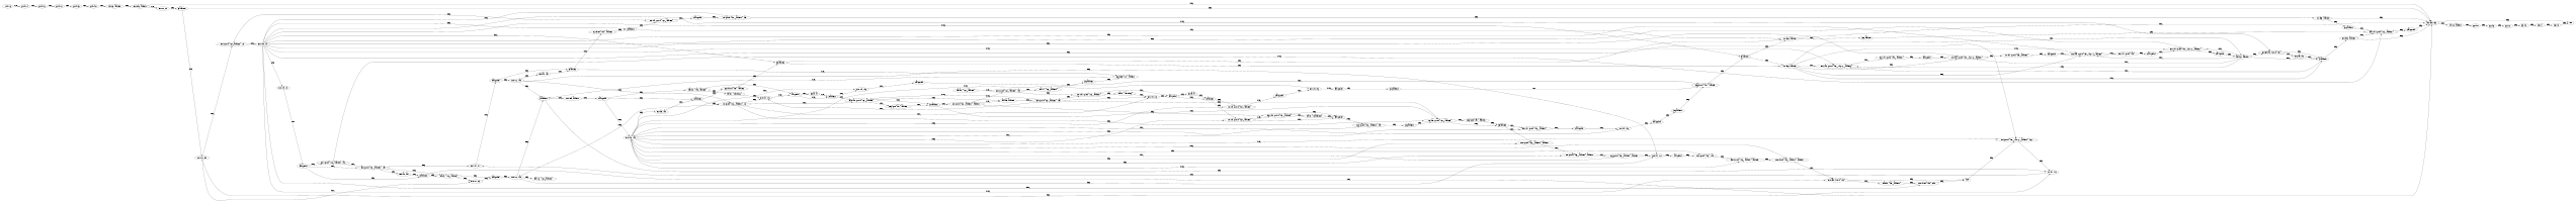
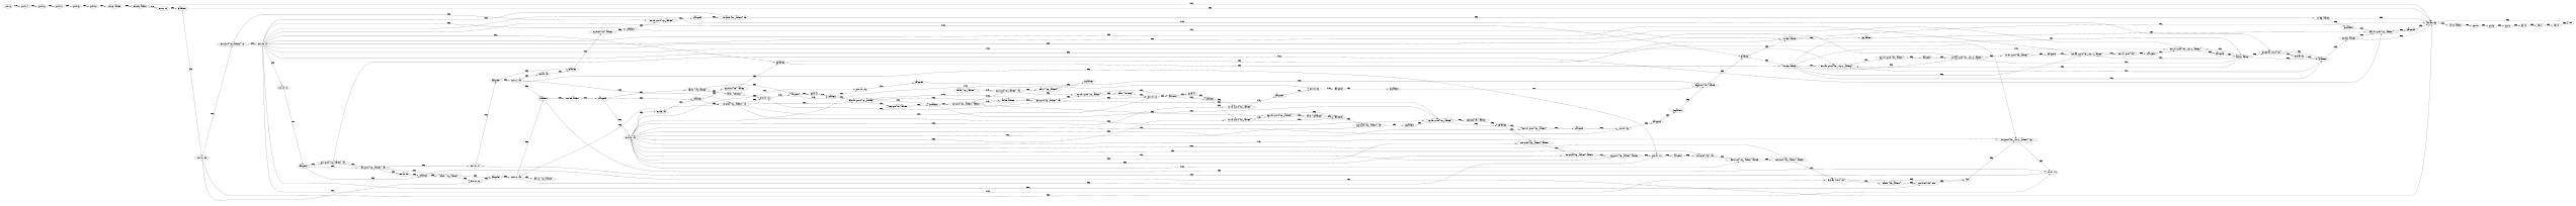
  digraph {
    rankdir=LR
    n1 [label="push r15"]
    n2 [label="push r14"]
    n3 [label="push r13"]
    n4 [label="push r12"]
    n5 [label="push rbp"]
    n6 [label="push rbx"]
    n7 [label="sub rsp , address"]
    n8 [label="mov ebp , address"]
    n9 [label="test rsi , rsi"]
    n10 [label="mov eax , ebp"]
    n11 [label="je address"]
    n12 [label="add rsp , address"]
    n13 [label=retn]
    n14 [label="mov r13 , rdx"]
    n15 [label="mov qword [ rsp + address ] , rsi"]
    n16 [label="mov rsi , r13"]
    n17 [label="mov rsi , r13"]
    n18 [label="pop rbx"]
    n19 [label="mov rbx , rdi"]
    n20 [label="mov rdi , qword [ rsp + address ]"]
    n21 [label="call symbol"]
    n22 [label="mov rdi , r14"]
    n23 [label="pop rbp"]
    n24 [label="pop r12"]
    n25 [label="pop r13"]
    n26 [label="pop r14"]
    n27 [label="pop r15"]
    n28 [label="mov rdi , rsi"]
    n29 [label="je address"]
    n30 [label="jne address"]
    n31 [label="mov qword [ rbx + address ] , rax"]
    n32 [label="mov rax , qword [ rbx + rbp * 8 + address ]"]
    n33 [label="mov rax , qword [ rbx + rbp * 8 + address ]"]
    n34 [label="mov rax , qword [ rbx + rbp * 8 + address ]"]
    n35 [label="mov rdi , qword [ rbx + rbp * 8 + address ]"]
    n36 [label="movsxd rax , dword [ rbx ]"]
    n37 [label="mov eax , dword [ rbx ]"]
    n38 [label="mov dword [ rbx ] , edx"]
    n39 [label="mov qword [ rbx + rax * 8 + address ] , rbp"]
    n40 [label="je address"]
    n41 [label="call symbol"]
    n42 [label="call symbol"]
    n43 [label="mov ebp , address"]
    n44 [label="mov ebp , address"]
    n45 [label="mov ebp , address"]
    n46 [label="mov rdi , qword [ rax + address ]"]
    n47 [label="mov rdi , qword [ rax + address ]"]
    n48 [label="mov rdi , qword [ rax ]"]
    n49 [label="call symbol"]
    n50 [label="ja address"]
    n51 [label="cmp rax , rbp"]
    n52 [label="lea edx , [ rax + address ]"]
    n53 [label=cdqe]
    n54 [label="mov qword [ rsp + address ] , rax"]
    n55 [label="mov qword [ rsp + address ] , rax"]
    n56 [label="je address"]
    n57 [label="mov rdi , qword [ rsp + address ]"]
    n58 [label="test rax , rax"]
    n59 [label="lea rdi , [ rsp + address ]"]
    n60 [label="call symbol"]
    n61 [label="call symbol"]
    n62 [label="mov r12 , rax"]
    n63 [label="lea r15 , [ rsp + address ]"]
    n64 [label="je address"]
    n65 [label="mov qword [ rsp + address ] , r12"]
    n66 [label="mov rdi , r12"]
    n67 [label="mov edi , address"]
    n68 [label="mov rdi , r15"]
    n69 [label="mov rax , qword [ rsp + address ]"]
    n70 [label="mov rax , qword [ rsp + address ]"]
    n71 [label="mov rdi , r15"]
    n72 [label="call symbol"]
    n73 [label="lea rax , [ rsp + address ]"]
    n74 [label="mov qword [ rsp + address ] , rax"]
    n75 [label="lea r14 , [ rsp + address ]"]
    n76 [label="mov rdx , qword [ rsp + address ]"]
    n77 [label="jmp address"]
    n78 [label="lea rsi , [ rel string ]"]
    n79 [label="call symbol"]
-   n80 [label="cmp byte [ r12 ] , address"]
    n81 [label="call symbol"]
    n82 [label="mov rbp , rax"]
    n83 [label="je address"]
    n84 [label="lea rdx , [ rax + address ]"]
    n85 [label="mov r12 , rax"]
    n86 [label="je address"]
    n87 [label="test rax , rax"]
    n88 [label="cmp dword [ rbx ] , address"]
    n89 [label="test rax , rax"]
    n90 [label="mov rdi , rbp"]
    n91 [label="mov rdi , qword [ rbp + address ]"]
    n92 [label="mov qword [ rbp + address ] , address"]
    n93 [label="mov rdi , qword [ rbp + address ]"]
    n94 [label="mov rdi , qword [ rbp + address ]"]
    n95 [label="mov rdi , rbp"]
    n96 [label="mov qword [ rbp + address ] , address"]
    n97 [label="mov qword [ rbp + address ] , address"]
    n98 [label="mov qword [ rbp ] , rax"]
    n99 [label="mov dword [ rbp + address ] , address"]
    n100 [label="mov dword [ rbp + address ] , address"]
    n101 [label="mov rdi , rbp"]
    n102 [label="mov qword [ rbp + address ] , rax"]
    n103 [label="cmp dword [ rbx ] , address"]
    n104 [label="lea rsi , [ rel string ]"]
    n105 [label="call symbol"]
    n106 [label="call symbol"]
    n107 [label="call symbol"]
    n108 [label="call symbol"]
    n109 [label="mov rdx , qword [ rsp + address ]"]
    n110 [label="call symbol"]
    n111 [label="call symbol"]
    n112 [label="call symbol"]
    n113 [label="jmp address"]
    n114 [label="cmp byte [ rax ] , address"]
    n115 [label="jne address"]
    n116 [label="add rax , address"]
    n117 [label="cmp byte [ rax ] , address"]
    n118 [label="jne address"]
    n119 [label="jmp address"]
    n120 [label="add rbp , address"]
    n121 [label="mov ebp , address"]
    n122 [label="test al , al"]
    n123 [label="je address"]
    n124 [label="cmp dword [ rbx ] , address"]
    n125 [label="mov qword [ rsp + address ] , address"]
    n126 [label="mov qword [ rsp + address ] , rax"]
    n127 [label="jmp address"]
    n128 [label="call symbol"]
    n129 [label="lea rsi , [ rel address ]"]
    n130 [label="call symbol"]
    n131 [label="call symbol"]
    n132 [label="test al , al"]
    n133 [label="je address"]
    n134 [label="jmp address"]
    n135 [label="jmp address"]
    n1 -> n2 [label=CFG]
    n2 -> n3 [label=CFG]
    n3 -> n4 [label=CFG]
    n4 -> n5 [label=CFG]
    n5 -> n6 [label=CFG]
    n6 -> n7 [label=CFG]
    n7 -> n8 [label=CFG]
    n8 -> n9 [label=CFG]
    n8 -> n10 [label=DFG]
    n9 -> n11 [label=CFG]
    n10 -> n12 [label=CFG]
    n10 -> n13 [label=DFG]
    n11 -> n10 [label=CFG]
    n11 -> n14 [label=CFG]
    n12 -> n18 [label=CFG]
    n14 -> n15 [label=CFG]
    n14 -> n16 [label=DFG]
    n14 -> n17 [label=DFG]
    n15 -> n19 [label=CFG]
    n15 -> n20 [label=DFG]
    n16 -> n21 [label=CFG]
    n17 -> n22 [label=CFG]
    n18 -> n23 [label=CFG]
    n19 -> n28 [label=CFG]
    n19 -> n29 [label=DFG]
    n19 -> n30 [label=DFG]
    n19 -> n31 [label=DFG]
    n19 -> n32 [label=DFG]
    n19 -> n33 [label=DFG]
    n19 -> n34 [label=DFG]
    n19 -> n35 [label=DFG]
    n19 -> n36 [label=DFG]
    n19 -> n37 [label=DFG]
    n19 -> n38 [label=DFG]
    n19 -> n39 [label=DFG]
    n19 -> n40 [label=DFG]
    n20 -> n41 [label=DFG]
    n21 -> n62 [label=DFG]
    n22 -> n61 [label=DFG]
    n23 -> n24 [label=CFG]
    n24 -> n25 [label=CFG]
    n25 -> n26 [label=CFG]
    n26 -> n27 [label=CFG]
    n27 -> n13 [label=CFG]
    n28 -> n42 [label=DFG]
    n29 -> n20 [label=CFG]
    n29 -> n43 [label=CFG]
    n30 -> n43 [label=CFG]
    n30 -> n44 [label=CFG]
    n31 -> n45 [label=CFG]
    n32 -> n46 [label=DFG]
    n33 -> n47 [label=DFG]
    n34 -> n48 [label=DFG]
    n35 -> n49 [label=DFG]
    n36 -> n50 [label=DFG]
    n36 -> n51 [label=CFG]
    n37 -> n52 [label=DFG]
    n37 -> n53 [label=DFG]
    n38 -> n53 [label=CFG]
    n39 -> n17 [label=CFG]
    n40 -> n43 [label=CFG]
    n40 -> n44 [label=CFG]
    n41 -> n31 [label=DFG]
    n42 -> n54 [label=DFG]
    n42 -> n55 [label=DFG]
    n42 -> n56 [label=DFG]
    n43 -> n10 [label=DFG]
    n43 -> n119 [label=CFG]
    n44 -> n32 [label=DFG]
    n44 -> n33 [label=DFG]
    n44 -> n34 [label=DFG]
    n44 -> n35 [label=DFG]
    n44 -> n50 [label=DFG]
    n44 -> n120 [label=DFG]
    n45 -> n10 [label=DFG]
    n45 -> n127 [label=CFG]
    n46 -> n128 [label=DFG]
    n47 -> n130 [label=DFG]
    n48 -> n131 [label=DFG]
    n49 -> n120 [label=CFG]
    n50 -> n32 [label=CFG]
    n50 -> n121 [label=CFG]
    n51 -> n50 [label=CFG]
    n52 -> n38 [label=DFG]
    n53 -> n39 [label=DFG]
    n54 -> n55 [label=CFG]
    n54 -> n57 [label=DFG]
    n55 -> n22 [label=DFG]
    n55 -> n58 [label=CFG]
    n55 -> n59 [label=DFG]
    n56 -> n10 [label=CFG]
    n56 -> n59 [label=CFG]
    n57 -> n60 [label=DFG]
    n58 -> n56 [label=CFG]
    n59 -> n16 [label=CFG]
    n59 -> n21 [label=DFG]
    n60 -> n10 [label=CFG]
    n61 -> n85 [label=DFG]
    n61 -> n86 [label=DFG]
    n62 -> n63 [label=CFG]
    n62 -> n64 [label=DFG]
    n62 -> n65 [label=DFG]
    n62 -> n66 [label=DFG]
    n64 -> n17 [label=CFG]
    n64 -> n67 [label=CFG]
    n65 -> n68 [label=DFG]
    n65 -> n69 [label=DFG]
    n65 -> n70 [label=DFG]
    n65 -> n71 [label=DFG]
    n66 -> n72 [label=DFG]
    n67 -> n81 [label=CFG]
    n68 -> n105 [label=DFG]
    n69 -> n114 [label=CFG]
    n69 -> n115 [label=DFG]
    n69 -> n116 [label=DFG]
    n70 -> n117 [label=CFG]
    n70 -> n118 [label=DFG]
    n71 -> n79 [label=DFG]
    n72 -> n98 [label=DFG]
    n73 -> n74 [label=CFG]
    n74 -> n75 [label=CFG]
    n74 -> n76 [label=DFG]
    n75 -> n77 [label=CFG]
    n76 -> n78 [label=CFG]
    n76 -> n79 [label=DFG]
-   n77 -> n80 [label=CFG]
    n78 -> n71 [label=CFG]
    n79 -> n132 [label=CFG]
    n79 -> n133 [label=DFG]
-   n80 -> n64 [label=CFG]
    n81 -> n82 [label=DFG]
    n81 -> n83 [label=DFG]
    n81 -> n84 [label=DFG]
    n82 -> n39 [label=DFG]
    n82 -> n89 [label=CFG]
    n82 -> n90 [label=DFG]
    n82 -> n91 [label=DFG]
    n82 -> n92 [label=DFG]
    n82 -> n93 [label=DFG]
    n82 -> n94 [label=DFG]
    n82 -> n95 [label=DFG]
    n82 -> n96 [label=DFG]
    n82 -> n97 [label=DFG]
    n82 -> n98 [label=CFG]
    n82 -> n99 [label=DFG]
    n82 -> n100 [label=DFG]
    n82 -> n101 [label=DFG]
    n82 -> n102 [label=DFG]
    n83 -> n65 [label=CFG]
    n83 -> n103 [label=CFG]
    n84 -> n104 [label=CFG]
    n84 -> n105 [label=DFG]
    n85 -> n64 [label=DFG]
    n85 -> n65 [label=DFG]
    n85 -> n66 [label=DFG]
    n85 -> n87 [label=CFG]
-   n86 -> n80 [label=CFG]
    n86 -> n88 [label=CFG]
    n87 -> n86 [label=CFG]
    n88 -> n29 [label=CFG]
    n89 -> n83 [label=CFG]
    n90 -> n106 [label=DFG]
    n91 -> n107 [label=DFG]
    n92 -> n96 [label=CFG]
    n93 -> n108 [label=DFG]
    n94 -> n109 [label=CFG]
    n94 -> n110 [label=DFG]
    n95 -> n111 [label=DFG]
    n96 -> n97 [label=CFG]
    n97 -> n66 [label=CFG]
    n98 -> n99 [label=CFG]
    n99 -> n100 [label=CFG]
    n100 -> n37 [label=CFG]
    n101 -> n112 [label=DFG]
    n102 -> n113 [label=CFG]
    n103 -> n30 [label=CFG]
    n104 -> n68 [label=CFG]
    n105 -> n122 [label=CFG]
    n105 -> n123 [label=DFG]
    n106 -> n124 [label=CFG]
    n107 -> n95 [label=CFG]
    n108 -> n101 [label=CFG]
    n109 -> n110 [label=DFG]
    n109 -> n129 [label=CFG]
    n110 -> n102 [label=DFG]
    n111 -> n134 [label=CFG]
    n112 -> n135 [label=CFG]
    n113 -> n70 [label=CFG]
    n114 -> n115 [label=CFG]
    n115 -> n70 [label=CFG]
    n115 -> n125 [label=CFG]
    n116 -> n126 [label=DFG]
    n117 -> n118 [label=CFG]
    n118 -> n91 [label=CFG]
    n118 -> n92 [label=CFG]
    n119 -> n57 [label=CFG]
    n120 -> n32 [label=DFG]
    n120 -> n33 [label=DFG]
    n120 -> n34 [label=DFG]
    n120 -> n35 [label=DFG]
    n120 -> n36 [label=CFG]
    n120 -> n50 [label=DFG]
    n121 -> n10 [label=DFG]
    n121 -> n57 [label=CFG]
    n122 -> n123 [label=CFG]
    n123 -> n69 [label=CFG]
    n123 -> n90 [label=CFG]
    n124 -> n40 [label=CFG]
    n125 -> n74 [label=DFG]
    n125 -> n109 [label=DFG]
    n125 -> n116 [label=CFG]
    n126 -> n68 [label=DFG]
    n126 -> n69 [label=DFG]
    n126 -> n70 [label=DFG]
    n126 -> n71 [label=DFG]
    n126 -> n76 [label=CFG]
    n127 -> n57 [label=CFG]
    n128 -> n33 [label=CFG]
    n129 -> n110 [label=CFG]
    n130 -> n34 [label=CFG]
    n131 -> n35 [label=CFG]
    n132 -> n133 [label=CFG]
    n133 -> n93 [label=CFG]
    n133 -> n94 [label=CFG]
    n134 -> n124 [label=CFG]
    n135 -> n124 [label=CFG]
  }
